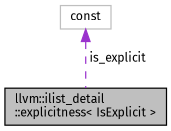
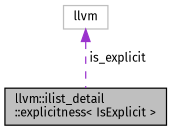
  digraph {
    fontname="Fira Sans"
    node [fontname="Fira Sans" fontsize=10 shape=record]
    n1 [color=black fillcolor=grey75 fontcolor=black height=0.2 label="llvm::ilist_detail\l::explicitness\< IsExplicit \>" style=filled width=0.4]
-   n2 [color=grey75 height=0.2 label=const width=0.4]
+   n2 [color=grey75 height=0.2 label=llvm width=0.4]
    n2 -> n1 [color=darkorchid3 dir=back fontname="Fira Sans" fontsize=10 label=" is_explicit" labelfontname=Helvetica labelfontsize=10 style=dashed]
  }
